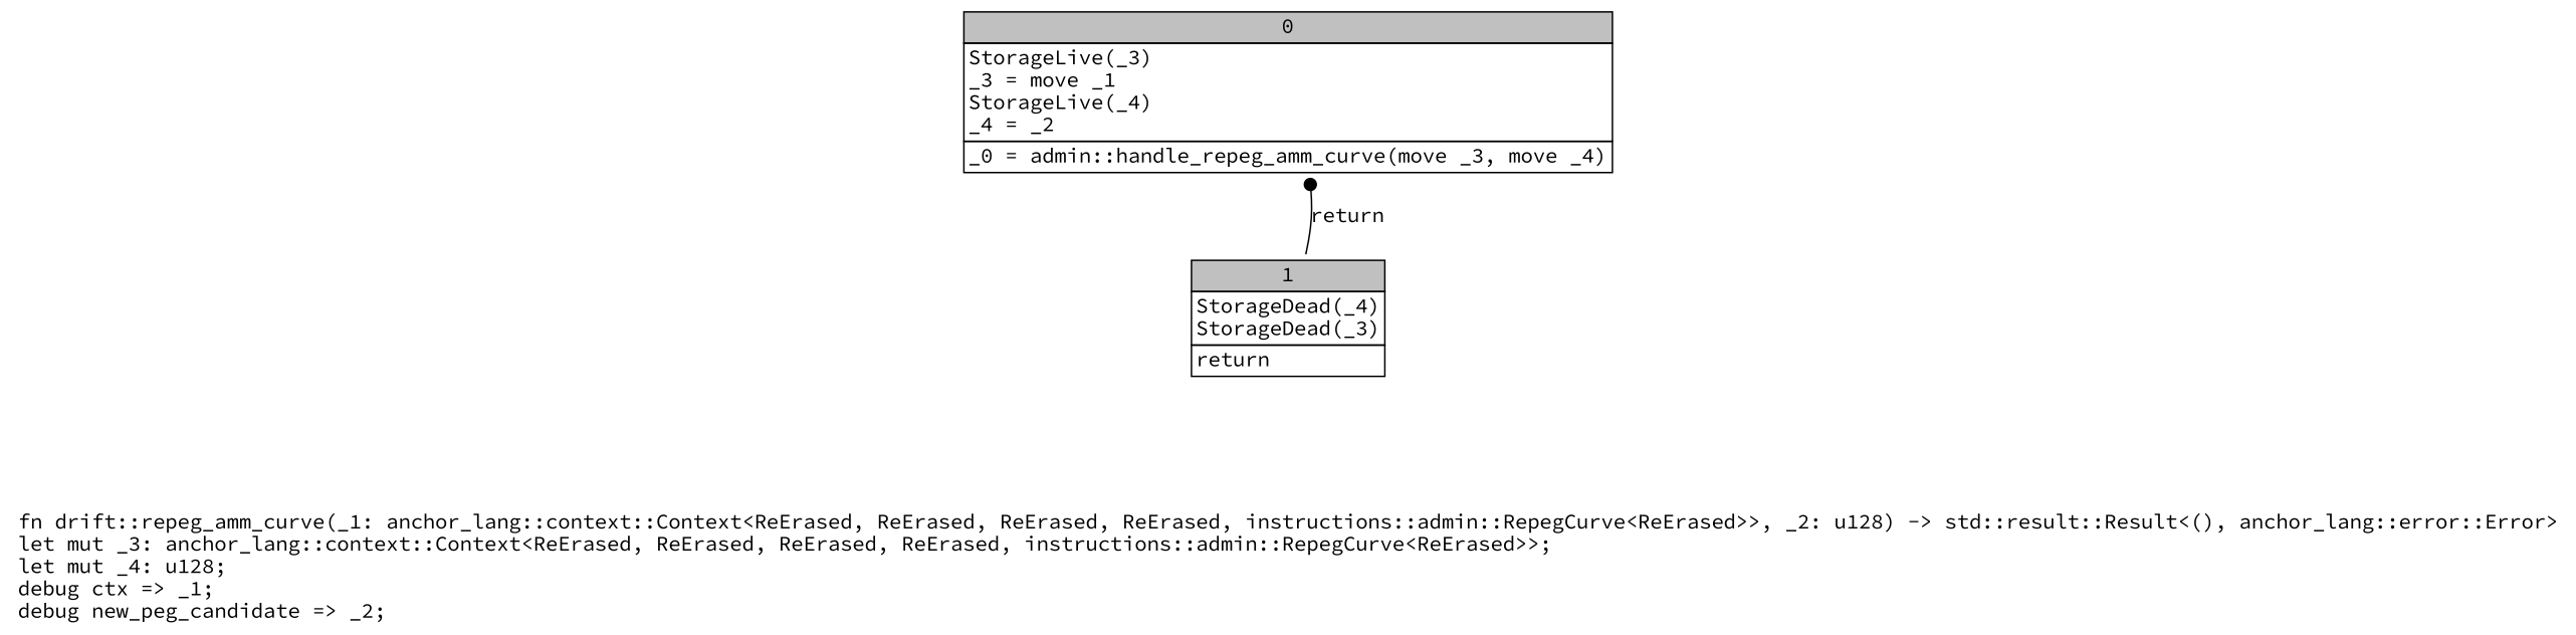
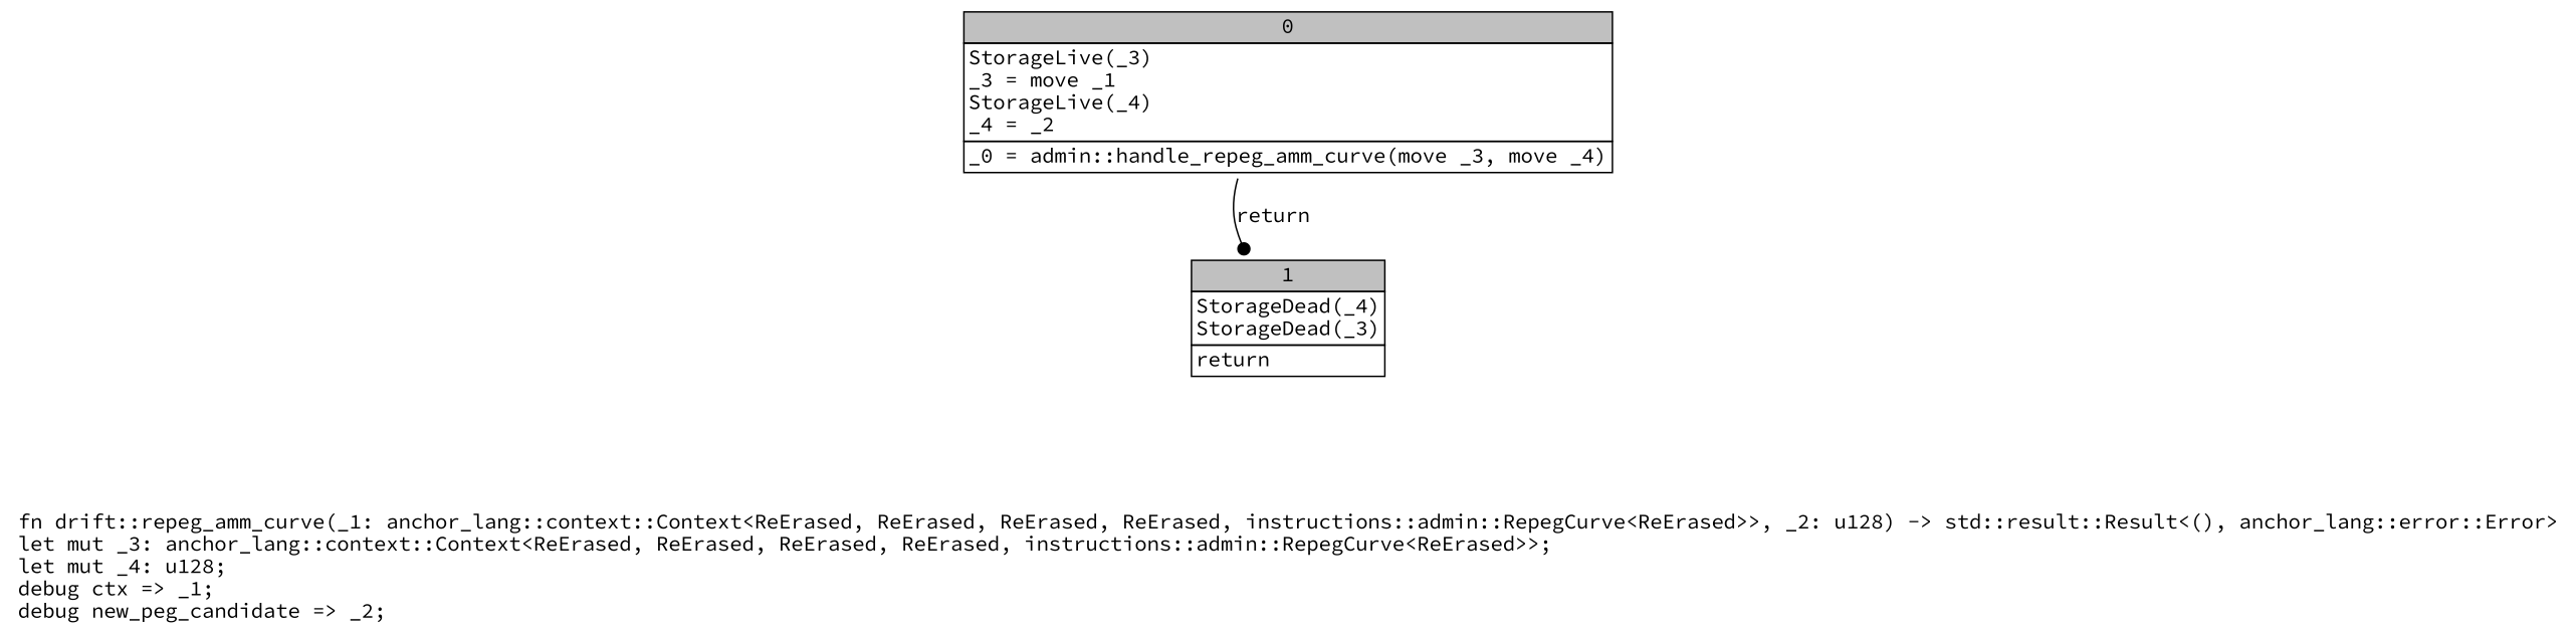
  digraph {
    fontname="Source Code Pro"
    label=<fn drift::repeg_amm_curve(_1: anchor_lang::context::Context&lt;ReErased, ReErased, ReErased, ReErased, instructions::admin::RepegCurve&lt;ReErased&gt;&gt;, _2: u128) -&gt; std::result::Result&lt;(), anchor_lang::error::Error&gt;<br align="left"/>let mut _3: anchor_lang::context::Context&lt;ReErased, ReErased, ReErased, ReErased, instructions::admin::RepegCurve&lt;ReErased&gt;&gt;;<br align="left"/>let mut _4: u128;<br align="left"/>debug ctx =&gt; _1;<br align="left"/>debug new_peg_candidate =&gt; _2;<br align="left"/>>
    node [fontname="Source Code Pro" shape=none]
    n1 [label=<<table border="0" cellborder="1" cellspacing="0"><tr><td bgcolor="gray" align="center" colspan="1">0</td></tr><tr><td align="left" balign="left">StorageLive(_3)<br/>_3 = move _1<br/>StorageLive(_4)<br/>_4 = _2<br/></td></tr><tr><td align="left">_0 = admin::handle_repeg_amm_curve(move _3, move _4)</td></tr></table>>]
    n2 [label=<<table border="0" cellborder="1" cellspacing="0"><tr><td bgcolor="gray" align="center" colspan="1">1</td></tr><tr><td align="left" balign="left">StorageDead(_4)<br/>StorageDead(_3)<br/></td></tr><tr><td align="left">return</td></tr></table>>]
-   n2 -> n1 [fontname="Source Code Pro" label=return arrowhead=dot]
+   n1 -> n2 [fontname="Source Code Pro" label=return arrowhead=dot]
  }
